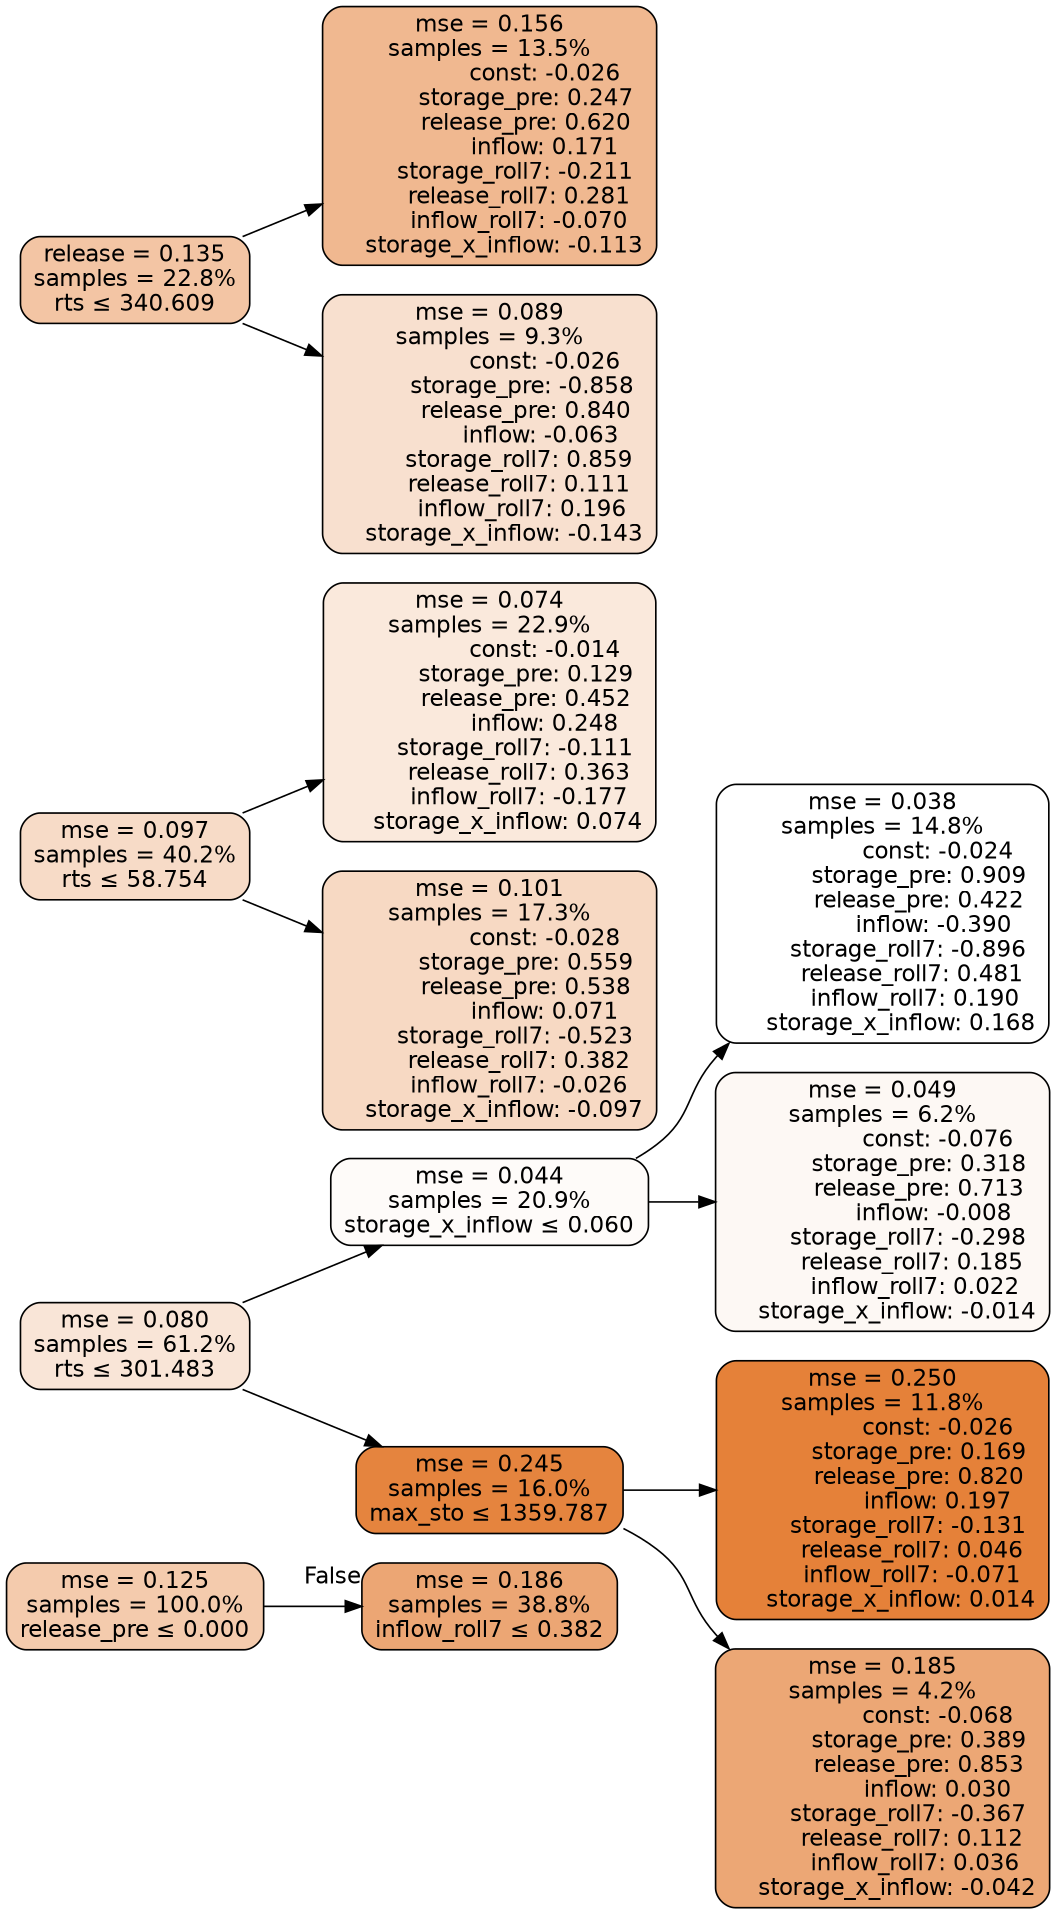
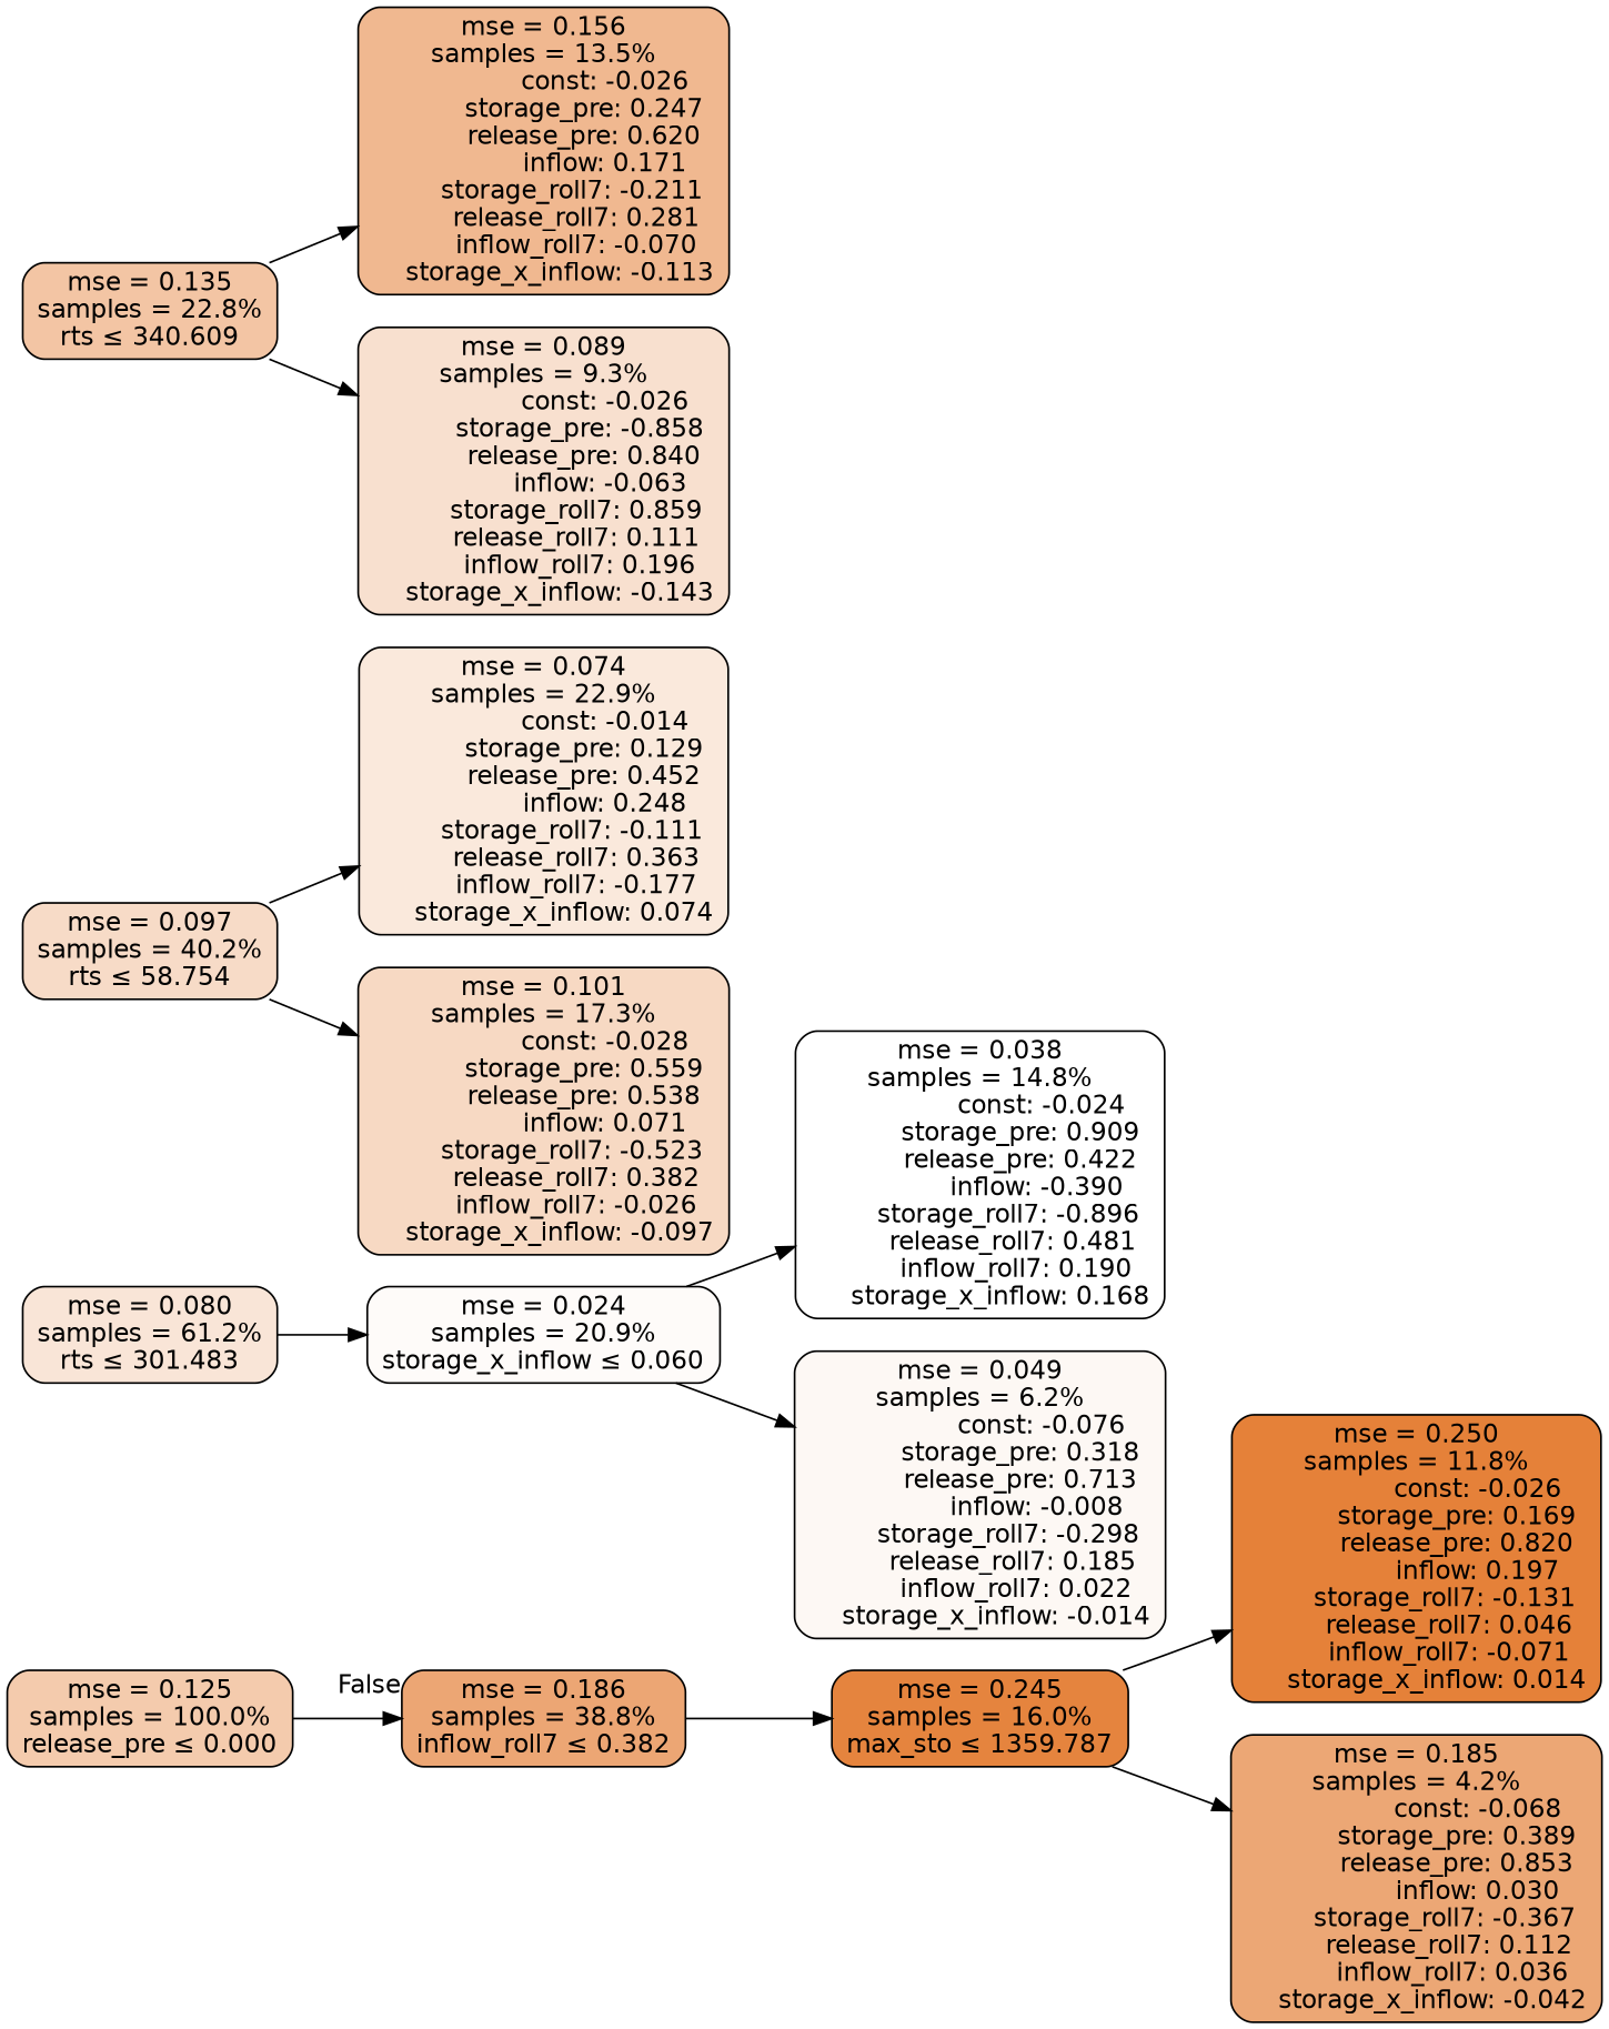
  digraph {
    rankdir=LR
    node [color=black fontname=helvetica shape=rectangle style="filled, rounded"]
    edge [fontname=helvetica]
    n1 [fillcolor="#f4cbad" label="mse = 0.125\nsamples = 100.0%\nrelease_pre &le; 0.000"]
    n2 [fillcolor="#eca674" label="mse = 0.186\nsamples = 38.8%\ninflow_roll7 &le; 0.382"]
    n3 [fillcolor="#f9e5d7" label="mse = 0.080\nsamples = 61.2%\nrts &le; 301.483"]
-   n4 [fillcolor="#fefbf9" label="mse = 0.044\nsamples = 20.9%\nstorage_x_inflow &le; 0.060"]
+   n4 [fillcolor="#fefbf9" label="mse = 0.024\nsamples = 20.9%\nstorage_x_inflow &le; 0.060"]
    n5 [fillcolor="#e5843e" label="mse = 0.245\nsamples = 16.0%\nmax_sto &le; 1359.787"]
    n6 [fillcolor="#f7dbc7" label="mse = 0.097\nsamples = 40.2%\nrts &le; 58.754"]
    n7 [fillcolor="#fae9dc" label="mse = 0.074\nsamples = 22.9%\n               const: -0.014\n          storage_pre: 0.129\n          release_pre: 0.452\n               inflow: 0.248\n       storage_roll7: -0.111\n        release_roll7: 0.363\n        inflow_roll7: -0.177\n     storage_x_inflow: 0.074"]
    n8 [fillcolor="#f7d9c3" label="mse = 0.101\nsamples = 17.3%\n               const: -0.028\n          storage_pre: 0.559\n          release_pre: 0.538\n               inflow: 0.071\n       storage_roll7: -0.523\n        release_roll7: 0.382\n        inflow_roll7: -0.026\n    storage_x_inflow: -0.097"]
    n9 [fillcolor="#ffffff" label="mse = 0.038\nsamples = 14.8%\n               const: -0.024\n          storage_pre: 0.909\n          release_pre: 0.422\n              inflow: -0.390\n       storage_roll7: -0.896\n        release_roll7: 0.481\n         inflow_roll7: 0.190\n     storage_x_inflow: 0.168"]
    n10 [fillcolor="#fdf8f4" label="mse = 0.049\nsamples = 6.2%\n               const: -0.076\n          storage_pre: 0.318\n          release_pre: 0.713\n              inflow: -0.008\n       storage_roll7: -0.298\n        release_roll7: 0.185\n         inflow_roll7: 0.022\n    storage_x_inflow: -0.014"]
-   n11 [fillcolor="#f3c5a4" label="release = 0.135\nsamples = 22.8%\nrts &le; 340.609"]
+   n11 [fillcolor="#f3c5a4" label="mse = 0.135\nsamples = 22.8%\nrts &le; 340.609"]
    n12 [fillcolor="#f0b890" label="mse = 0.156\nsamples = 13.5%\n               const: -0.026\n          storage_pre: 0.247\n          release_pre: 0.620\n               inflow: 0.171\n       storage_roll7: -0.211\n        release_roll7: 0.281\n        inflow_roll7: -0.070\n    storage_x_inflow: -0.113"]
    n13 [fillcolor="#f8e0cf" label="mse = 0.089\nsamples = 9.3%\n               const: -0.026\n         storage_pre: -0.858\n          release_pre: 0.840\n              inflow: -0.063\n        storage_roll7: 0.859\n        release_roll7: 0.111\n         inflow_roll7: 0.196\n    storage_x_inflow: -0.143"]
    n14 [fillcolor="#e58139" label="mse = 0.250\nsamples = 11.8%\n               const: -0.026\n          storage_pre: 0.169\n          release_pre: 0.820\n               inflow: 0.197\n       storage_roll7: -0.131\n        release_roll7: 0.046\n        inflow_roll7: -0.071\n     storage_x_inflow: 0.014"]
    n15 [fillcolor="#eca775" label="mse = 0.185\nsamples = 4.2%\n               const: -0.068\n          storage_pre: 0.389\n          release_pre: 0.853\n               inflow: 0.030\n       storage_roll7: -0.367\n        release_roll7: 0.112\n         inflow_roll7: 0.036\n    storage_x_inflow: -0.042"]
    n1 -> n2 [headlabel=False labelangle=-45 labeldistance=2.5]
-   n3 -> n5
+   n2 -> n5
    n3 -> n4
    n4 -> n9
    n4 -> n10
    n5 -> n14
    n5 -> n15
    n6 -> n7
    n6 -> n8
    n11 -> n12
    n11 -> n13
  }
